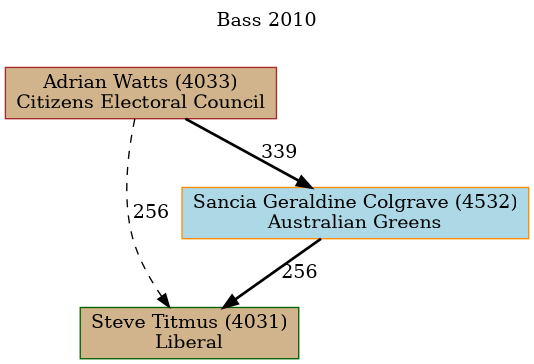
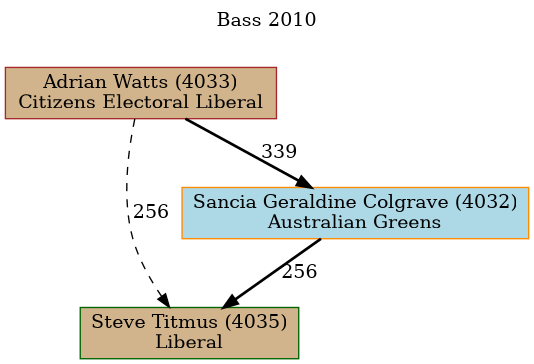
  digraph {
    label="Bass 2010"
    labelloc=t
    mclimit=10
    node [fillcolor=tan shape=box style=filled]
    edge [style=bold]
-   n1 [color=darkgreen label="Steve Titmus (4031)\nLiberal"]
-   n2 [color=darkorange fillcolor=lightblue label="Sancia Geraldine Colgrave (4532)\nAustralian Greens"]
-   n3 [color=brown label="Adrian Watts (4033)\nCitizens Electoral Council"]
+   n1 [color=darkgreen label="Steve Titmus (4035)\nLiberal"]
+   n2 [color=darkorange fillcolor=lightblue label="Sancia Geraldine Colgrave (4032)\nAustralian Greens"]
+   n3 [color=brown label="Adrian Watts (4033)\nCitizens Electoral Liberal"]
    n2 -> n1 [label=256]
    n3 -> n1 [label=256 style=dashed]
    n3 -> n2 [label=339]
  }
